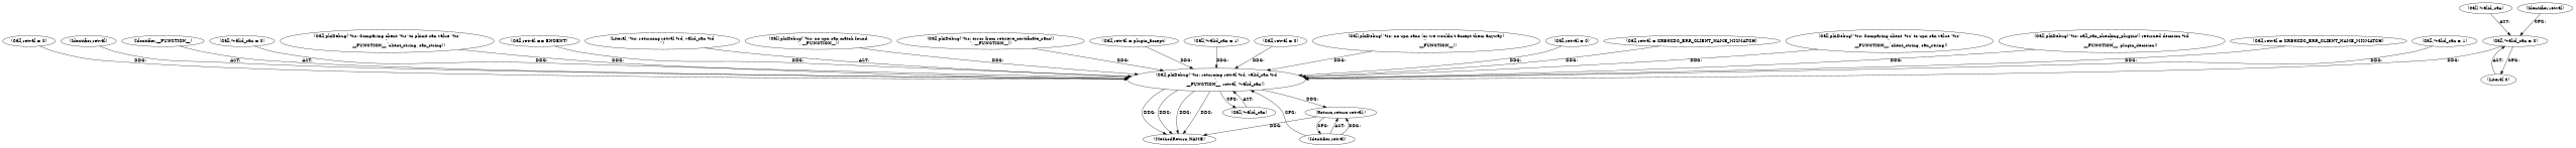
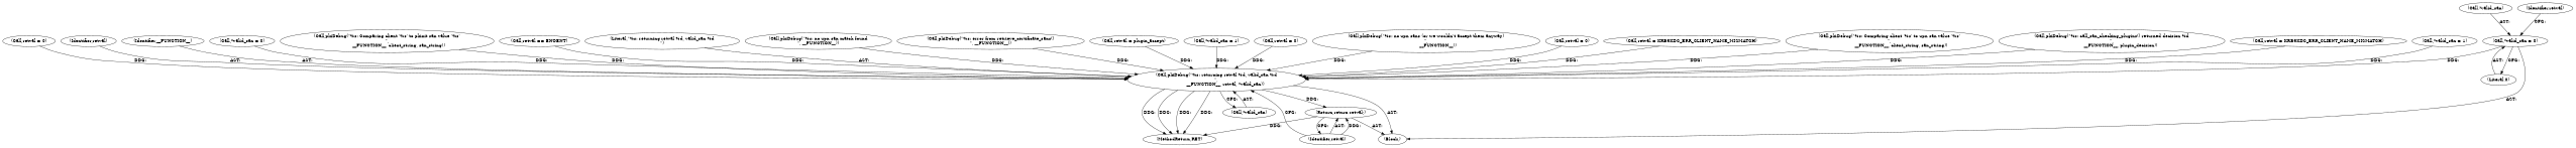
  digraph {
    n1 [label="(Call,*valid_san = 0)"]
    n2 [label="(Call,pkiDebug(\"%s: returning retval %d, valid_san %d\n\",\n             __FUNCTION__, retval, *valid_san))"]
+   n3 [label="(Block,)"]
    n4 [label="(Literal,0)"]
    n5 [label="(Return,return retval;)"]
    n6 [label="(Call,*valid_san)"]
-   n7 [label="(MethodReturn,NAME)"]
+   n7 [label="(MethodReturn,RET)"]
    n8 [label="(Identifier,retval)"]
    n9 [label="(Call,retval = 0)"]
    n10 [label="(Call,retval = KRB5KDC_ERR_CLIENT_NAME_MISMATCH)"]
    n11 [label="(Call,pkiDebug(\"%s: Comparing client '%s' to upn san value '%s'\n\",\n                 __FUNCTION__, client_string, san_string))"]
    n12 [label="(Call,pkiDebug(\"%s: call_san_checking_plugins() returned decision %d\n\",\n             __FUNCTION__, plugin_decision))"]
    n13 [label="(Call,retval = KRB5KDC_ERR_CLIENT_NAME_MISMATCH)"]
    n14 [label="(Call,*valid_san = 1)"]
    n15 [label="(Call,retval = 0)"]
    n16 [label="(Identifier,retval)"]
    n17 [label="(Identifier,__FUNCTION__)"]
    n18 [label="(Call,*valid_san = 0)"]
    n19 [label="(Call,pkiDebug(\"%s: Comparing client '%s' to pkinit san value '%s'\n\",\n                 __FUNCTION__, client_string, san_string))"]
    n20 [label="(Call,retval == ENOENT)"]
    n21 [label="(Literal,\"%s: returning retval %d, valid_san %d\n\")"]
    n22 [label="(Call,pkiDebug(\"%s: no upn san match found\n\", __FUNCTION__))"]
    n23 [label="(Call,*valid_san)"]
    n24 [label="(Call,pkiDebug(\"%s: error from retrieve_certificate_sans()\n\", __FUNCTION__))"]
    n25 [label="(Call,retval = plugin_accept)"]
    n26 [label="(Call,*valid_san = 1)"]
    n27 [label="(Call,retval = 0)"]
    n28 [label="(Identifier,retval)"]
    n29 [label="(Call,pkiDebug(\"%s: no upn sans (or we wouldn't accept them anyway)\n\",\n                 __FUNCTION__))"]
    n1 -> n2 [label="DDG: "]
+   n1 -> n3 [label="AST: "]
    n1 -> n4 [label="CFG: "]
+   n2 -> n3 [label="AST: "]
    n2 -> n5 [label="DDG: "]
    n2 -> n6 [label="CFG: "]
    n2 -> n7 [label="DDG: "]
    n2 -> n7 [label="DDG: "]
    n2 -> n7 [label="DDG: "]
    n2 -> n7 [label="DDG: "]
    n4 -> n1 [label="AST: "]
+   n5 -> n3 [label="AST: "]
    n5 -> n7 [label="DDG: "]
    n5 -> n8 [label="CFG: "]
    n6 -> n2 [label="AST: "]
    n8 -> n2 [label="CFG: "]
    n8 -> n5 [label="AST: "]
    n8 -> n5 [label="DDG: "]
    n9 -> n2 [label="DDG: "]
    n10 -> n2 [label="DDG: "]
    n11 -> n2 [label="DDG: "]
    n12 -> n2 [label="DDG: "]
    n13 -> n2 [label="DDG: "]
    n14 -> n2 [label="DDG: "]
    n15 -> n2 [label="DDG: "]
    n16 -> n2 [label="AST: "]
    n17 -> n2 [label="AST: "]
    n18 -> n2 [label="DDG: "]
    n19 -> n2 [label="DDG: "]
    n20 -> n2 [label="DDG: "]
    n21 -> n2 [label="AST: "]
    n22 -> n2 [label="DDG: "]
    n23 -> n1 [label="AST: "]
    n24 -> n2 [label="DDG: "]
    n25 -> n2 [label="DDG: "]
    n26 -> n2 [label="DDG: "]
    n27 -> n2 [label="DDG: "]
    n28 -> n1 [label="CFG: "]
    n29 -> n2 [label="DDG: "]
  }
